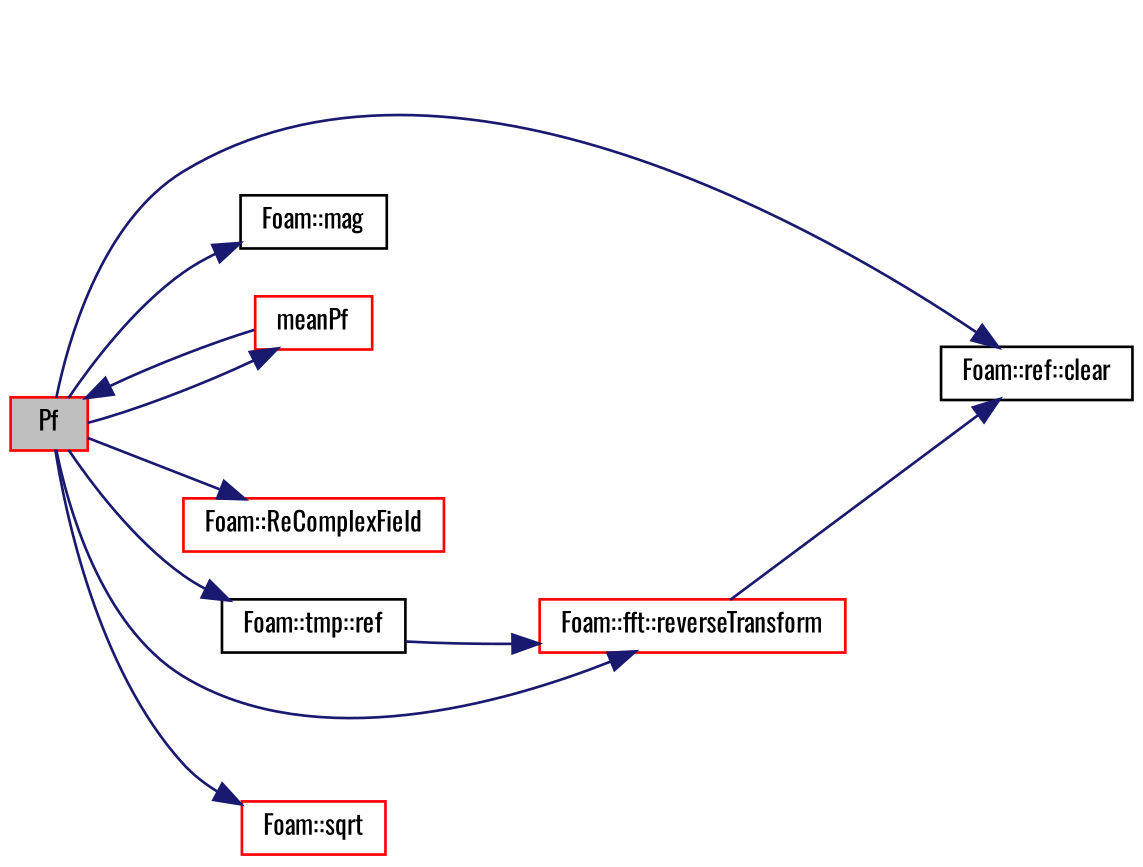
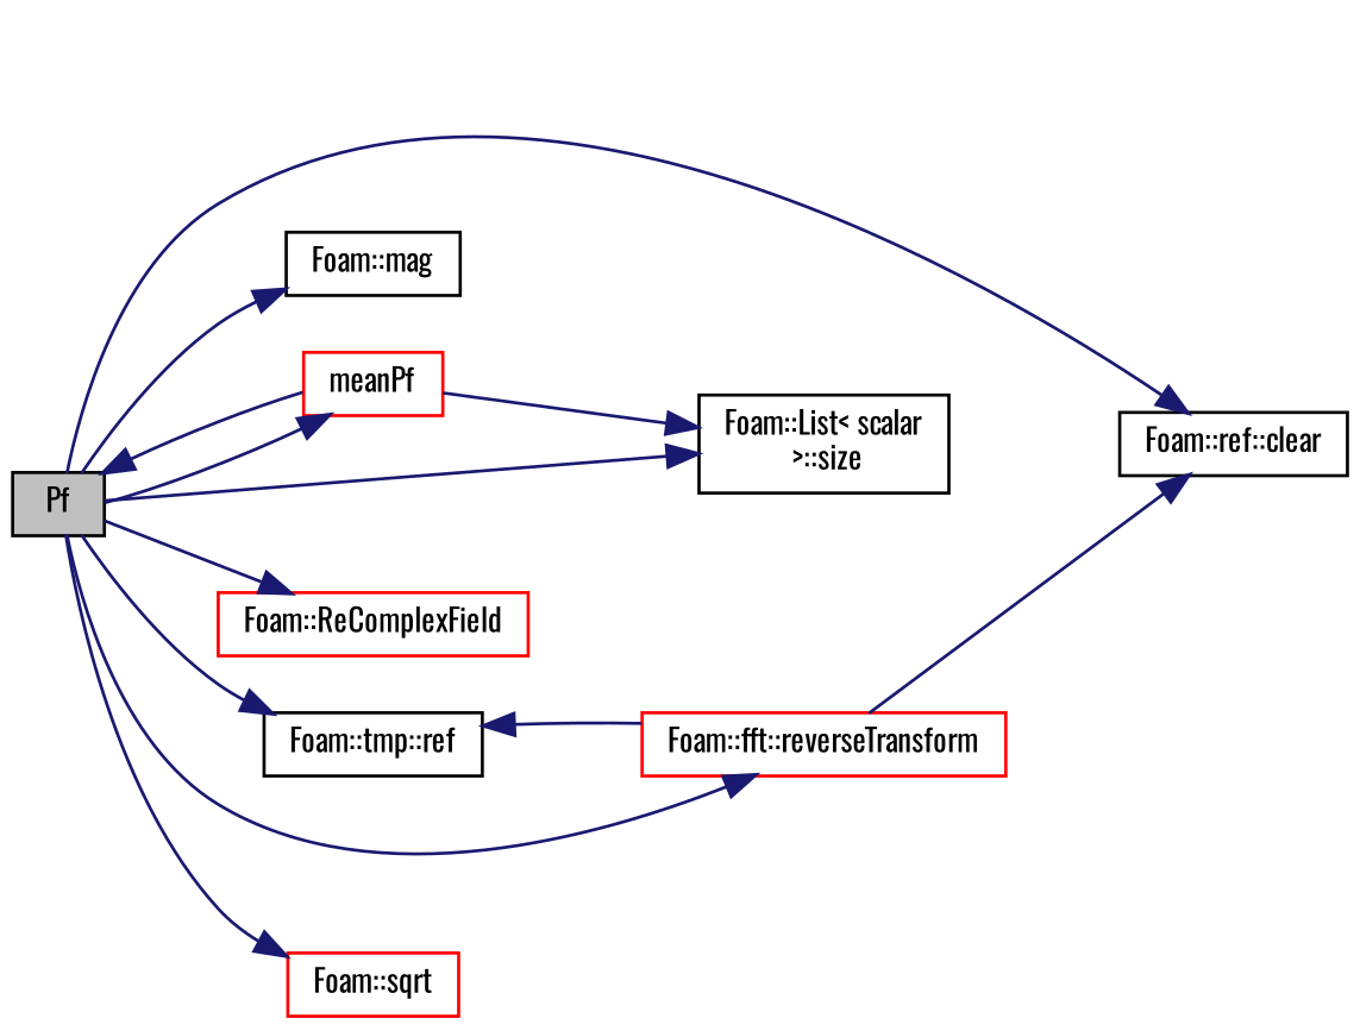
  digraph {
    fontname=Oswald
    rankdir=LR
    node [color=black fontname=Oswald fontsize=10 shape=record]
    edge [color=midnightblue fontname=Oswald fontsize=10 labelfontname=Helvetica labelfontsize=10 style=solid]
-   n1 [color=red fillcolor=grey75 fontcolor=black height=0.2 label=Pf style=filled width=0.4]
+   n1 [fillcolor=grey75 fontcolor=black height=0.2 label=Pf style=filled width=0.4]
    n2 [height=0.2 label="Foam::ref::clear" width=0.4]
    n3 [height=0.2 label="Foam::mag" width=0.4]
    n4 [color=red height=0.2 label=meanPf width=0.4]
+   n5 [height=0.2 label="Foam::List\< scalar\l \>::size" width=0.4]
    n6 [color=red height=0.2 label="Foam::ReComplexField" width=0.4]
    n7 [height=0.2 label="Foam::tmp::ref" width=0.4]
    n8 [color=red height=0.2 label="Foam::fft::reverseTransform" width=0.4]
    n9 [color=red height=0.2 label="Foam::sqrt" width=0.4]
    n1 -> n2
    n1 -> n3
    n1 -> n4
+   n1 -> n5
    n1 -> n6
    n1 -> n7
    n1 -> n8
    n1 -> n9
    n4 -> n1
+   n4 -> n5
    n8 -> n2
-   n7 -> n8
+   n8 -> n7
  }
